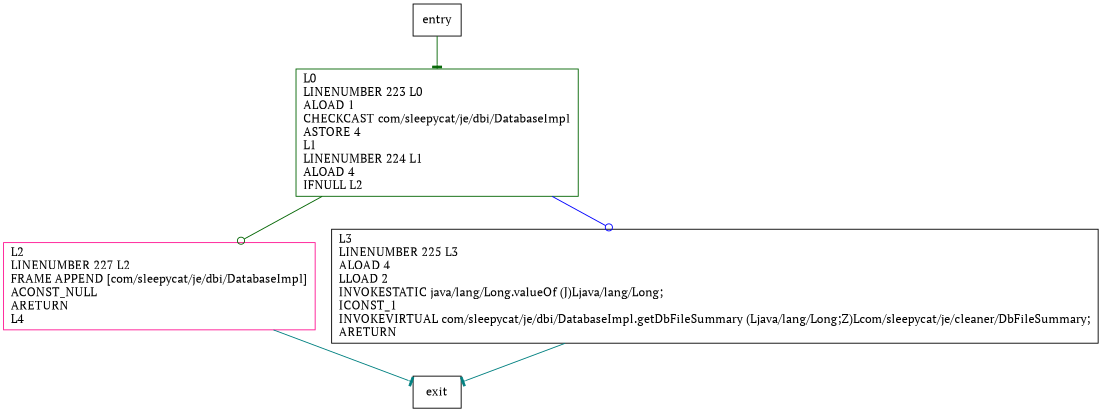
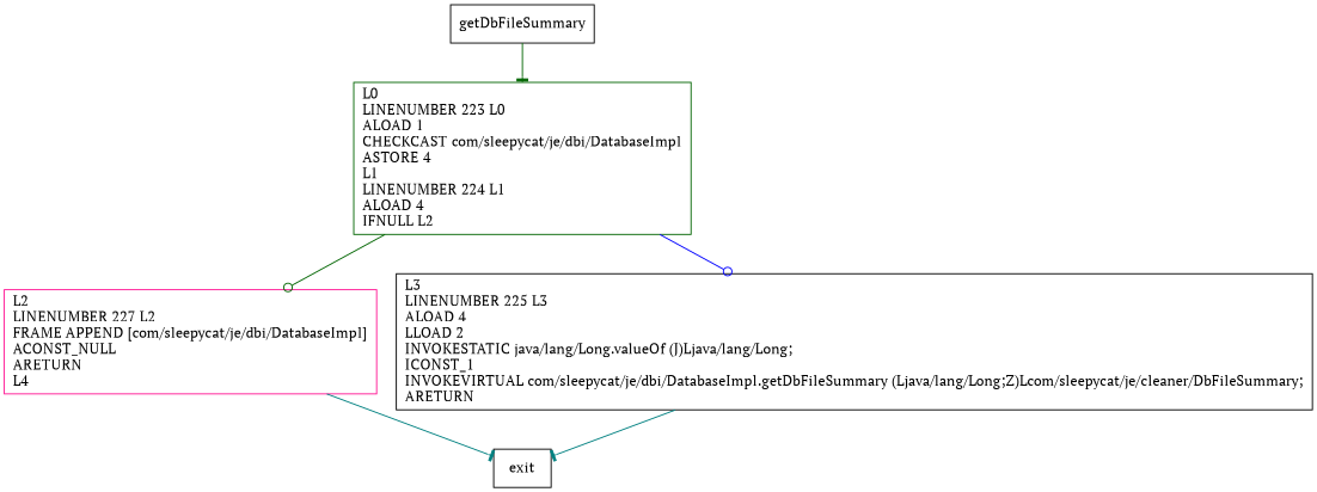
  digraph {
    fontname="PT Serif"
    node [shape=record color=black fontname="PT Serif"]
    edge [color=darkgreen arrowhead=tee fontname="PT Serif"]
    n1 [label="L0\lLINENUMBER 223 L0\lALOAD 1\lCHECKCAST com/sleepycat/je/dbi/DatabaseImpl\lASTORE 4\lL1\lLINENUMBER 224 L1\lALOAD 4\lIFNULL L2\l" color=darkgreen]
    n2 [label="L2\lLINENUMBER 227 L2\lFRAME APPEND [com/sleepycat/je/dbi/DatabaseImpl]\lACONST_NULL\lARETURN\lL4\l" color=deeppink]
    n3 [label="L3\lLINENUMBER 225 L3\lALOAD 4\lLLOAD 2\lINVOKESTATIC java/lang/Long.valueOf (J)Ljava/lang/Long;\lICONST_1\lINVOKEVIRTUAL com/sleepycat/je/dbi/DatabaseImpl.getDbFileSummary (Ljava/lang/Long;Z)Lcom/sleepycat/je/cleaner/DbFileSummary;\lARETURN\l"]
    exit
-   entry
+   entry [label=getDbFileSummary]
    n1 -> n2 [arrowhead=odot]
    n1 -> n3 [color=blue arrowhead=odot]
    n2 -> exit [color=teal]
    n3 -> exit [color=teal]
    entry -> n1
  }
